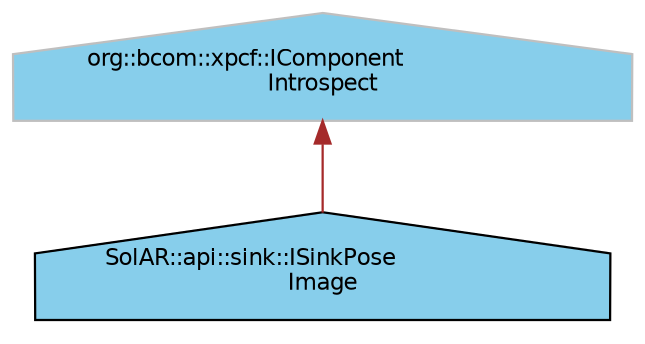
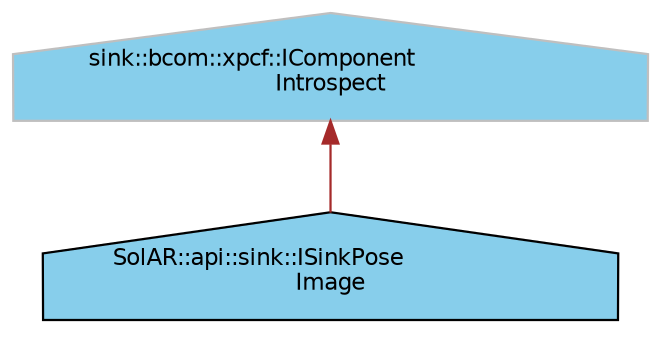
  digraph {
    node [fillcolor=skyblue fontname=Helvetica fontsize=10 shape=house style=filled]
    n1 [color=black fontcolor=black height=0.2 label="SolAR::api::sink::ISinkPose\lImage" width=0.4]
-   n2 [color=grey75 height=0.2 label="org::bcom::xpcf::IComponent\lIntrospect" width=0.4]
+   n2 [color=grey75 height=0.2 label="sink::bcom::xpcf::IComponent\lIntrospect" width=0.4]
    n2 -> n1 [color=brown dir=back fontname=Helvetica fontsize=10 labelfontname=Helvetica labelfontsize=10 style=solid]
  }
